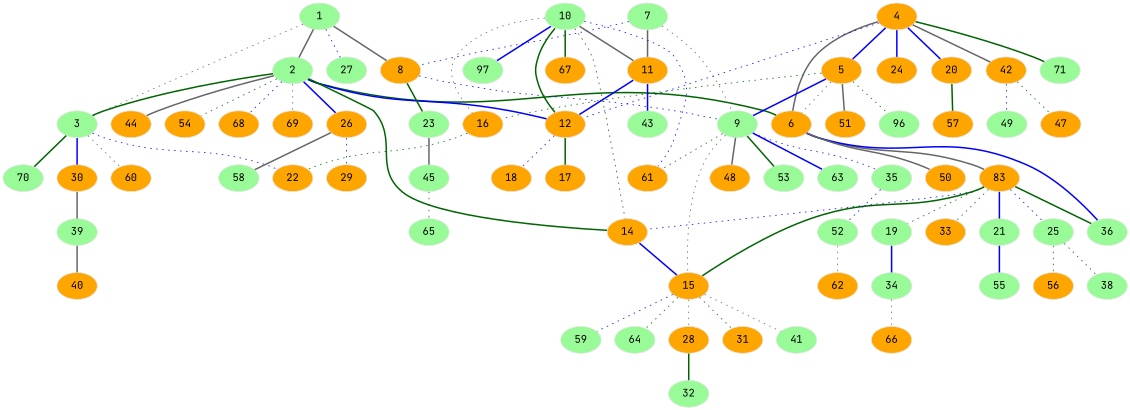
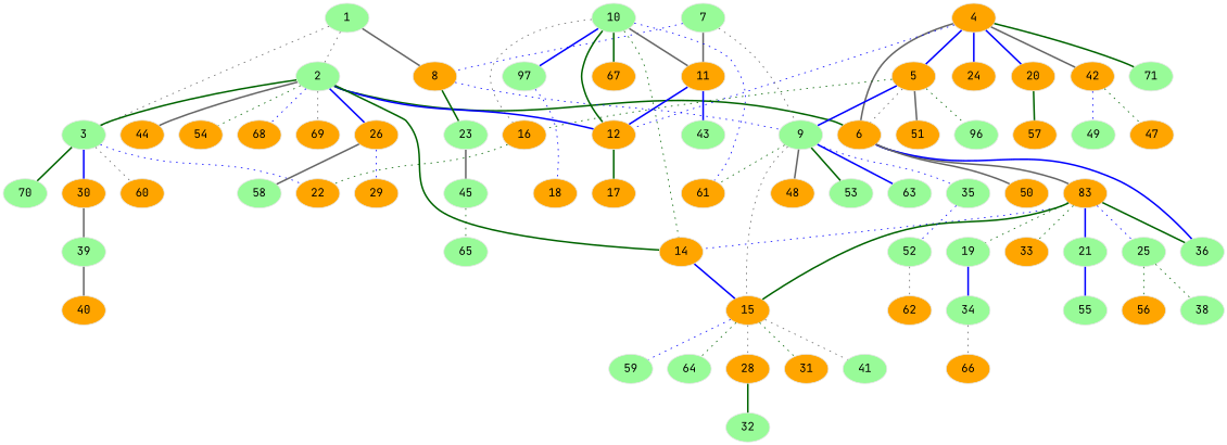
  graph {
    fontname="JetBrains Mono"
    node [color=gray90 fillcolor=orange fontname="JetBrains Mono" style=filled]
    edge [color=blue fontname="JetBrains Mono" style=bold]
    1 [fillcolor=palegreen]
    2 [fillcolor=palegreen]
    3 [fillcolor=palegreen]
    8
-   27 [fillcolor=palegreen]
    6
    12
    14
    26
    44
    54
    68
    69
    22
    30
    60
    70 [fillcolor=palegreen]
    9 [fillcolor=palegreen]
    23 [fillcolor=palegreen]
    n20 [label=83]
    36 [fillcolor=palegreen]
    50
    17
    18
    15
    29
    58 [fillcolor=palegreen]
    39 [fillcolor=palegreen]
    4
    5
    20
    24
    42
    71 [fillcolor=palegreen]
    16
    n36 [fillcolor=palegreen label=96]
    51
    57
    47
    49 [fillcolor=palegreen]
    35 [fillcolor=palegreen]
    48
    53 [fillcolor=palegreen]
    61
    63 [fillcolor=palegreen]
    19 [fillcolor=palegreen]
    21 [fillcolor=palegreen]
    25 [fillcolor=palegreen]
    33
    7 [fillcolor=palegreen]
    11
    43 [fillcolor=palegreen]
    45 [fillcolor=palegreen]
    28
    31
    41 [fillcolor=palegreen]
    59 [fillcolor=palegreen]
    64 [fillcolor=palegreen]
    52 [fillcolor=palegreen]
    10 [fillcolor=palegreen]
    n61 [fillcolor=palegreen label=97]
    67
    34 [fillcolor=palegreen]
    55 [fillcolor=palegreen]
    38 [fillcolor=palegreen]
    56
    32 [fillcolor=palegreen]
    66
    65 [fillcolor=palegreen]
    40
    62
-   1 -- 2 [color=gray40]
+   1 -- 2 [color=gray40 style=dotted]
    1 -- 3 [color=gray40 style=dotted]
    1 -- 8 [color=gray40]
-   1 -- 27 [style=dotted]
    2 -- 3 [color=darkgreen]
    2 -- 6 [color=darkgreen]
    2 -- 12
    2 -- 14 [color=darkgreen]
    2 -- 26
    2 -- 44 [color=gray40]
    2 -- 54 [color=darkgreen style=dotted]
    2 -- 68 [style=dotted]
    2 -- 69 [color=gray40 style=dotted]
    3 -- 22 [style=dotted]
    3 -- 30
    3 -- 60 [color=gray40 style=dotted]
    3 -- 70 [color=darkgreen]
    8 -- 9 [style=dotted]
    8 -- 23 [color=darkgreen]
    6 -- n20 [color=gray40]
    6 -- 36
    6 -- 50 [color=gray40]
    12 -- 17 [color=darkgreen]
-   12 -- 18 [style=dotted]
+   n61 -- 18 [style=dotted]
    14 -- 15
    26 -- 29 [style=dotted]
    26 -- 58 [color=gray40]
    30 -- 39 [color=gray40]
    9 -- 15 [color=gray40 style=dotted]
    9 -- 35 [style=dotted]
    9 -- 48 [color=gray40]
    9 -- 53 [color=darkgreen]
    9 -- 61 [color=darkgreen style=dotted]
    9 -- 63
    23 -- 45 [color=gray40]
    n20 -- 14 [style=dotted]
    n20 -- 36 [color=darkgreen]
    n20 -- 15 [color=darkgreen]
    n20 -- 19 [color=darkgreen style=dotted]
    n20 -- 21
    n20 -- 25 [style=dotted]
    n20 -- 33 [color=darkgreen style=dotted]
    15 -- 28 [color=gray40 style=dotted]
    15 -- 31 [color=darkgreen style=dotted]
    15 -- 41 [color=gray40 style=dotted]
    15 -- 59 [style=dotted]
    15 -- 64 [color=darkgreen style=dotted]
    39 -- 40 [color=gray40]
    4 -- 6 [color=gray40]
    4 -- 12 [style=dotted]
    4 -- 5
    4 -- 20
    4 -- 24
    4 -- 42 [color=gray40]
    4 -- 71 [color=darkgreen]
    5 -- 6 [color=gray40 style=dotted]
    5 -- 9
    5 -- 16 [color=darkgreen style=dotted]
    5 -- n36 [color=darkgreen style=dotted]
    5 -- 51 [color=gray40]
    20 -- 57 [color=darkgreen]
    42 -- 47 [color=darkgreen style=dotted]
    42 -- 49 [style=dotted]
    16 -- 22 [color=darkgreen style=dotted]
    35 -- 52 [style=dotted]
    19 -- 34
    21 -- 55
    25 -- 38 [color=darkgreen style=dotted]
    25 -- 56 [color=darkgreen style=dotted]
    7 -- 8 [style=dotted]
    7 -- 9 [color=gray40 style=dotted]
    7 -- 11 [color=gray40]
    11 -- 12
    11 -- 43
    45 -- 65 [color=darkgreen style=dotted]
    28 -- 32 [color=darkgreen]
    52 -- 62 [color=gray40 style=dotted]
    10 -- 12 [color=darkgreen]
    10 -- 14 [color=darkgreen style=dotted]
    10 -- 16 [color=gray40 style=dotted]
    10 -- 61 [style=dotted]
    10 -- 11 [color=gray40]
    10 -- n61
    10 -- 67 [color=darkgreen]
    34 -- 66 [color=gray40 style=dotted]
  }
